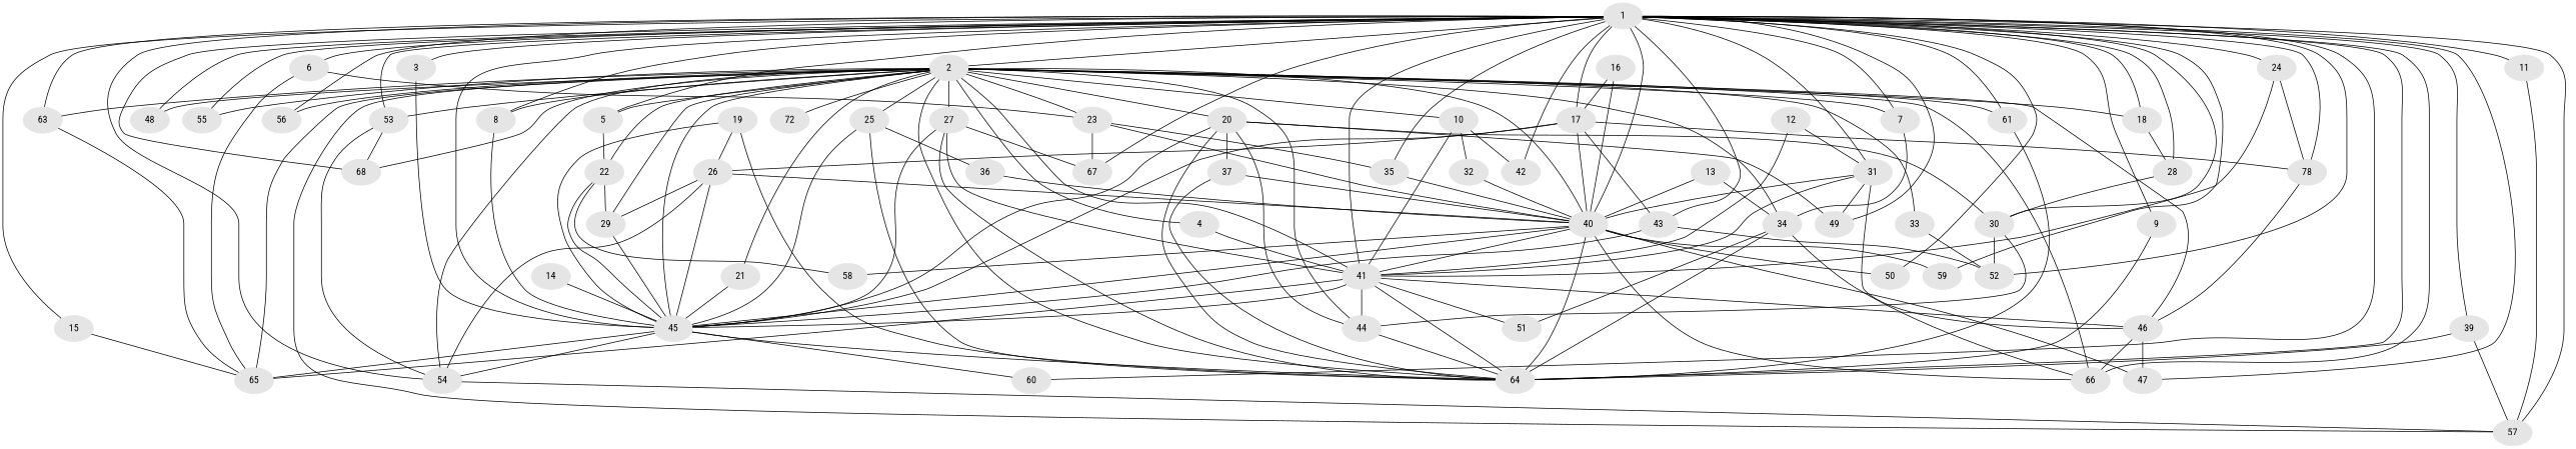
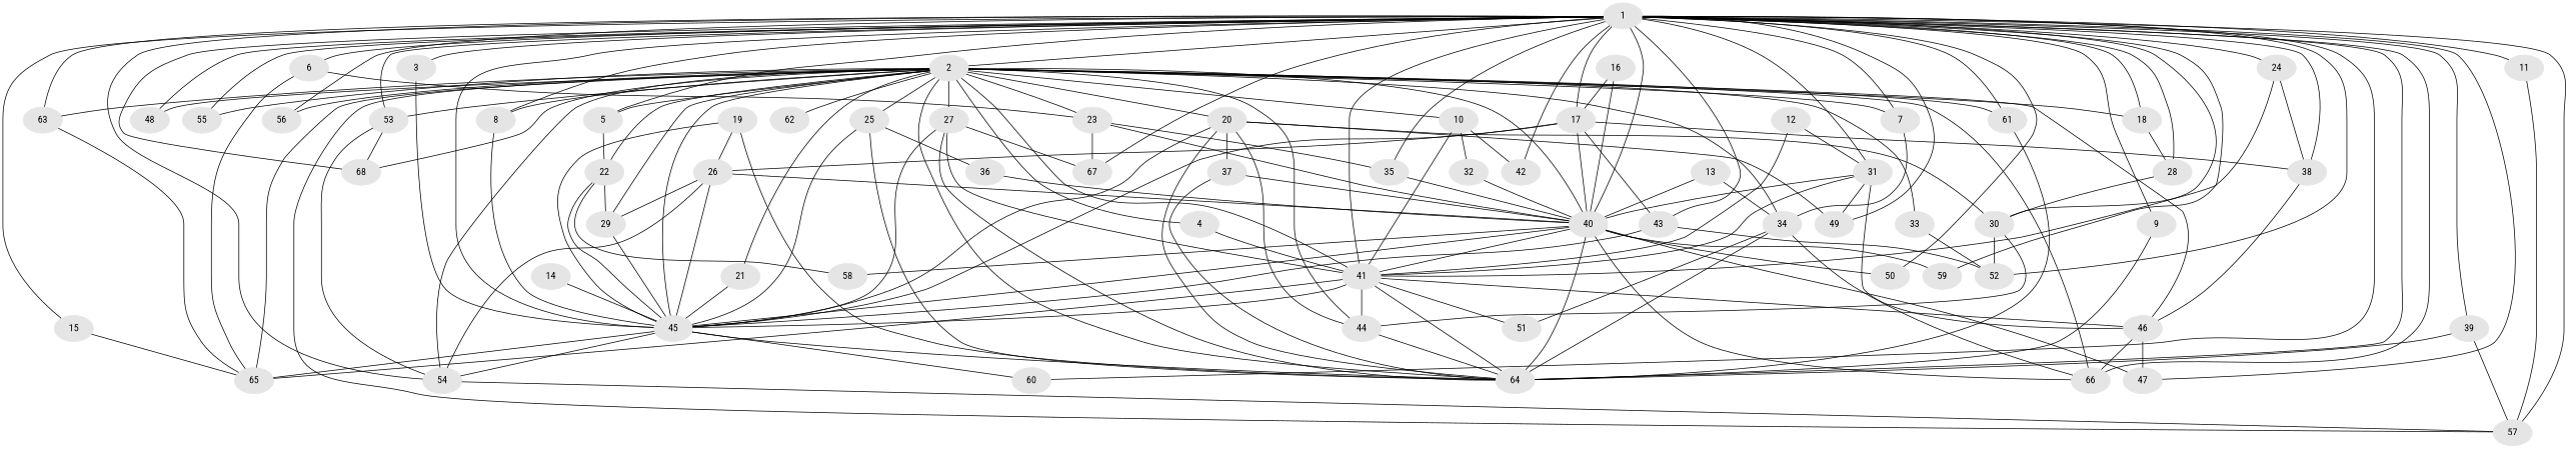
  graph {
    fontname="Roboto Condensed"
    node [color=gray90 fontname="Roboto Condensed" style=filled]
    edge [fontname="Roboto Condensed" weight=1.0]
    1
    2
    3
    5
    6
    7
    8
    9
    11
    15
    17
    24
    28
    30
    31
    35
-   38 [label=78]
+   38
    39
    40
    41
    42
    43
    45
    47
    48
    49
    50
    52
    53
    54
    55
    56
    57
    59
    60
    61
    63
    64
    66
    67
    68
    18
-   62 [label=72]
+   62
    4
    10
    20
    21
    22
    23
    25
    27
    29
    33
    34
    44
    46
    65
    26
    58
    51
    32
    37
    36
    12
    13
    14
    16
    19
    1 -- 2 [weight=8.0]
    1 -- 3
    1 -- 5
    1 -- 6
    1 -- 7
    1 -- 8
    1 -- 9
    1 -- 11 [weight=2.0]
    1 -- 15
    1 -- 17
    1 -- 24 [weight=2.0]
    1 -- 28 [weight=2.0]
    1 -- 30
    1 -- 31
    1 -- 35
    1 -- 38 [weight=2.0]
    1 -- 39
    1 -- 40 [weight=5.0]
    1 -- 41 [weight=4.0]
    1 -- 42 [weight=2.0]
    1 -- 43
    1 -- 45 [weight=4.0]
    1 -- 47
    1 -- 48
    1 -- 49
    1 -- 50
    1 -- 52
    1 -- 53
    1 -- 54
    1 -- 55 [weight=2.0]
    1 -- 56
    1 -- 57 [weight=2.0]
    1 -- 59
    1 -- 60
    1 -- 61
    1 -- 63
    1 -- 64 [weight=4.0]
    1 -- 66
    1 -- 67
    1 -- 68
    1 -- 18
    2 -- 5
    2 -- 7
    2 -- 8
    2 -- 40 [weight=2.0]
    2 -- 41 [weight=2.0]
    2 -- 45 [weight=3.0]
    2 -- 48
    2 -- 53
    2 -- 54
    2 -- 55
    2 -- 56
    2 -- 57
    2 -- 61
    2 -- 63
    2 -- 64 [weight=2.0]
    2 -- 66
    2 -- 68 [weight=2.0]
    2 -- 18
    2 -- 62
    2 -- 4
    2 -- 10
    2 -- 20 [weight=2.0]
    2 -- 21
    2 -- 22 [weight=2.0]
    2 -- 23
    2 -- 25 [weight=3.0]
    2 -- 27
    2 -- 29 [weight=2.0]
    2 -- 33
    2 -- 34 [weight=2.0]
    2 -- 44
    2 -- 46
    2 -- 65
    3 -- 45
    5 -- 22
    6 -- 23
    6 -- 65
    7 -- 34
    8 -- 45
    9 -- 64
    11 -- 57
    15 -- 65
    17 -- 38
    17 -- 40
    17 -- 43
    17 -- 45
    17 -- 26
    24 -- 38
    24 -- 41
    28 -- 30
    30 -- 52
    30 -- 44
    31 -- 40
    31 -- 41
    31 -- 49
    31 -- 46
    35 -- 40
    38 -- 46
    39 -- 57
    39 -- 64 [weight=2.0]
    40 -- 41 [weight=2.0]
    40 -- 45
    40 -- 47 [weight=2.0]
    40 -- 50
    40 -- 59
    40 -- 64
    40 -- 66
    40 -- 58
    41 -- 45
    41 -- 64
    41 -- 44
    41 -- 46
    41 -- 65
    41 -- 51
    43 -- 45
    43 -- 52
    45 -- 54
    45 -- 60
    45 -- 64
    45 -- 65 [weight=2.0]
    53 -- 54
    53 -- 68
    54 -- 57
    61 -- 64
    63 -- 65
    18 -- 28
    4 -- 41
    10 -- 41
    10 -- 42
    10 -- 32
    20 -- 30 [weight=2.0]
    20 -- 45
    20 -- 49
    20 -- 64
    20 -- 44
    20 -- 37
    21 -- 45
    22 -- 45
    22 -- 29
    22 -- 58
    23 -- 35
    23 -- 40
    23 -- 67
    25 -- 45
    25 -- 64
    25 -- 36
    27 -- 41
    27 -- 45
    27 -- 64
    27 -- 67
    29 -- 45
    33 -- 52
    34 -- 64
    34 -- 66
    34 -- 51
    44 -- 64
    46 -- 47
    46 -- 66
    26 -- 40
    26 -- 45
    26 -- 54
    26 -- 29
    32 -- 40
    37 -- 40
    37 -- 64
    36 -- 40
    12 -- 31
    12 -- 41
    13 -- 40
    13 -- 34
    14 -- 45
    16 -- 17
    16 -- 40
    19 -- 45
    19 -- 64
    19 -- 26
  }
